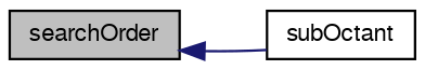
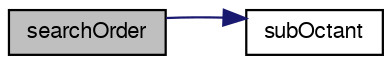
  digraph {
    rankdir=LR
    node [color=black fontname=FreeSans fontsize=10 shape=record]
    n1 [fillcolor=grey75 fontcolor=black height=0.2 label=searchOrder style=filled width=0.4]
    n2 [height=0.2 label=subOctant width=0.4]
-   n1 -> n2 [color=midnightblue dir=back fontname=FreeSans fontsize=10 labelfontname=FreeSans labelfontsize=10 style=solid]
+   n2 -> n1 [color=midnightblue dir=back fontname=FreeSans fontsize=10 labelfontname=FreeSans labelfontsize=10 style=solid]
  }
